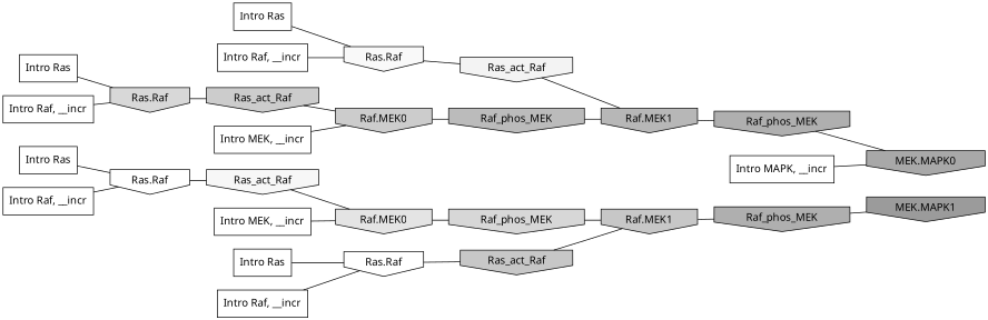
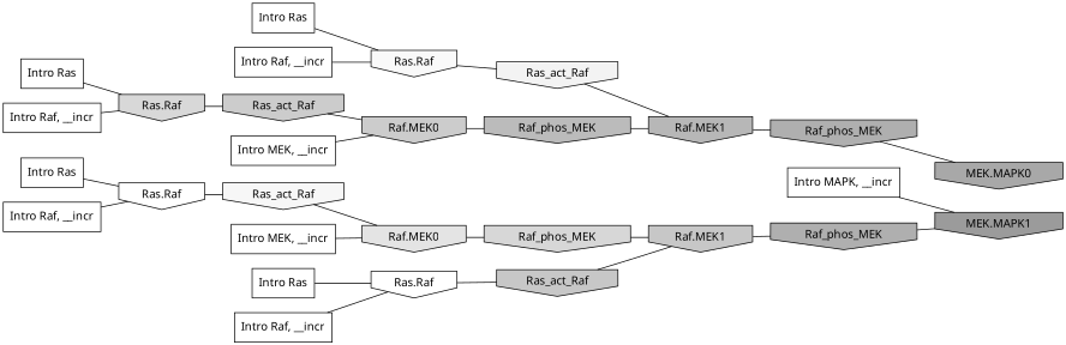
  digraph {
    rankdir=LR
    ranksep=0.30
    node [fillcolor="0.000 0.000 1.000" fontname="CMU Serif" shape=invhouse style=filled]
    edge [color="0.000 0.000 0.000" dir=none fontname="CMU Serif"]
    n1 [label="Intro Ras" shape=rectangle]
    n2 [fillcolor="0.000 0.000 0.976" label="Ras.Raf"]
    n3 [fillcolor="0.000 0.000 0.950" label=Ras_act_Raf]
    n4 [label="Intro Ras" shape=rectangle]
    n5 [fillcolor="0.000 0.000 0.844" label="Ras.Raf"]
    n6 [fillcolor="0.000 0.000 0.800" label=Ras_act_Raf]
    n7 [label="Intro Ras" shape=rectangle]
    n8 [label="Ras.Raf"]
    n9 [fillcolor="0.000 0.000 0.780" label=Ras_act_Raf]
    n10 [label="Intro Ras" shape=rectangle]
    n11 [label="Ras.Raf"]
    n12 [fillcolor="0.000 0.000 0.965" label=Ras_act_Raf]
    n13 [label="Intro Raf, __incr" shape=rectangle]
    n14 [label="Intro Raf, __incr" shape=rectangle]
    n15 [label="Intro Raf, __incr" shape=rectangle]
    n16 [label="Intro Raf, __incr" shape=rectangle]
    n17 [label="Intro MEK, __incr" shape=rectangle]
    n18 [fillcolor="0.000 0.000 0.894" label="Raf.MEK0"]
    n19 [fillcolor="0.000 0.000 0.840" label=Raf_phos_MEK]
    n20 [label="Intro MEK, __incr" shape=rectangle]
    n21 [fillcolor="0.000 0.000 0.800" label="Raf.MEK0"]
    n22 [fillcolor="0.000 0.000 0.734" label=Raf_phos_MEK]
    n23 [label="Intro MAPK, __incr" shape=rectangle]
    n24 [fillcolor="0.000 0.000 0.658" label="MEK.MAPK0"]
    n25 [fillcolor="0.000 0.000 0.780" label="Raf.MEK1"]
    n26 [fillcolor="0.000 0.000 0.715" label="Raf.MEK1"]
    n27 [fillcolor="0.000 0.000 0.687" label=Raf_phos_MEK]
    n28 [fillcolor="0.000 0.000 0.685" label=Raf_phos_MEK]
    n29 [fillcolor="0.000 0.000 0.607" label="MEK.MAPK1"]
    n1 -> n2
    n2 -> n3
    n3 -> n26
    n4 -> n5
    n5 -> n6
    n6 -> n21
    n7 -> n8
    n8 -> n9
    n9 -> n25
    n10 -> n11
    n11 -> n12
    n12 -> n18
    n13 -> n11
    n14 -> n8
    n15 -> n5
    n16 -> n2
    n17 -> n18
    n18 -> n19
    n19 -> n25
    n20 -> n21
    n21 -> n22
    n22 -> n26
-   n23 -> n24
+   n23 -> n29
    n25 -> n28
    n26 -> n27
    n27 -> n24
    n28 -> n29
  }
